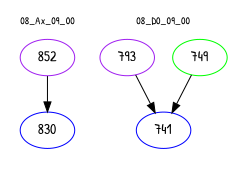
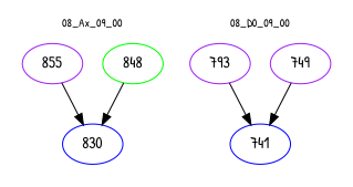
  digraph {
    fontname="Patrick Hand"
    node [color=green fontname="Patrick Hand"]
    edge [color=black fontname="Patrick Hand"]
+   n1 [label=848]
    n2 [color=blue label=830]
-   n3 [color=purple label=852]
-   n4 [label=749]
+   n3 [color=purple label=855]
+   n4 [color=purple label=749]
    n5 [color=blue label=741]
    n6 [color=purple label=793]
    subgraph cluster_1 {
      color=white
      fontsize=10
      label="08_Ax_09_00"
+     n1
      n2
      n3
    }
    subgraph cluster_2 {
      color=white
      fontsize=10
      label="08_D0_09_00"
      n4
      n5
      n6
    }
+   n1 -> n2
    n3 -> n2
    n4 -> n5
    n6 -> n5
  }
